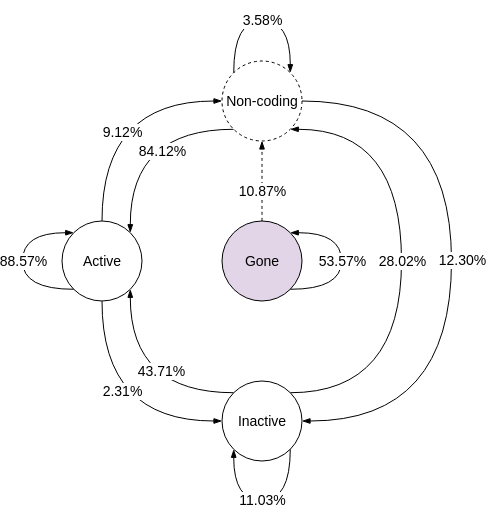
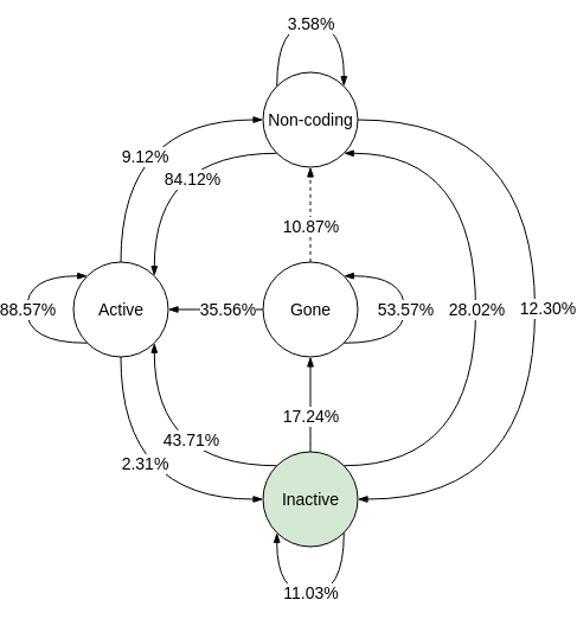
  <mxCell id="0" />
  <mxCell id="1" parent="0" />
  <mxCell id="2" style="edgeStyle=orthogonalEdgeStyle;rounded=0;orthogonalLoop=1;jettySize=auto;html=1;exitX=0.5;exitY=0;exitDx=0;exitDy=0;entryX=0;entryY=0.5;entryDx=0;entryDy=0;endArrow=blockThin;endFill=1;curved=1;fontSize=14;" parent="1" source="6" target="11" edge="1"><mxGeometry relative="1" as="geometry" /></mxCell>
  <mxCell id="3" value="9.12%" style="text;html=1;resizable=0;points=[];align=center;verticalAlign=middle;labelBackgroundColor=#ffffff;fontSize=14;" parent="2" vertex="1" connectable="0"><mxGeometry x="-0.156" y="-25" relative="1" as="geometry"><mxPoint x="-5.5" y="11.5" as="offset" /></mxGeometry></mxCell>
  <mxCell id="4" style="edgeStyle=orthogonalEdgeStyle;curved=1;rounded=0;orthogonalLoop=1;jettySize=auto;html=1;exitX=0.5;exitY=1;exitDx=0;exitDy=0;entryX=0;entryY=0.5;entryDx=0;entryDy=0;endArrow=blockThin;endFill=1;fontSize=14;" parent="1" source="6" target="23" edge="1"><mxGeometry relative="1" as="geometry"><Array as="points"><mxPoint x="100" y="421" /></Array></mxGeometry></mxCell>
  <mxCell id="5" value="2.31%" style="text;html=1;resizable=0;points=[];align=center;verticalAlign=middle;labelBackgroundColor=#ffffff;fontSize=14;" parent="4" vertex="1" connectable="0"><mxGeometry x="-0.21" y="-16" relative="1" as="geometry"><mxPoint x="35.5" y="-5.5" as="offset" /></mxGeometry></mxCell>
  <mxCell id="6" value="Active" style="ellipse;whiteSpace=wrap;html=1;fontSize=14;" parent="1" vertex="1"><mxGeometry x="59.5" y="220.5" width="80" height="80" as="geometry" /></mxCell>
  <mxCell id="7" style="edgeStyle=orthogonalEdgeStyle;curved=1;rounded=0;orthogonalLoop=1;jettySize=auto;html=1;exitX=0;exitY=1;exitDx=0;exitDy=0;entryX=1;entryY=0;entryDx=0;entryDy=0;endArrow=blockThin;endFill=1;fontSize=14;" parent="1" source="11" target="6" edge="1"><mxGeometry relative="1" as="geometry"><Array as="points"><mxPoint x="128" y="129" /></Array></mxGeometry></mxCell>
  <mxCell id="8" value="84.12%" style="text;html=1;resizable=0;points=[];align=center;verticalAlign=middle;labelBackgroundColor=#ffffff;fontSize=14;" parent="7" vertex="1" connectable="0"><mxGeometry x="-0.237" y="-12" relative="1" as="geometry"><mxPoint x="7" y="33.5" as="offset" /></mxGeometry></mxCell>
  <mxCell id="9" style="edgeStyle=orthogonalEdgeStyle;curved=1;rounded=0;orthogonalLoop=1;jettySize=auto;html=1;exitX=1;exitY=0.5;exitDx=0;exitDy=0;entryX=1;entryY=0.5;entryDx=0;entryDy=0;endArrow=blockThin;endFill=1;fontSize=14;" parent="1" source="11" target="23" edge="1"><mxGeometry relative="1" as="geometry"><Array as="points"><mxPoint x="449" y="101" /><mxPoint x="449" y="421" /></Array></mxGeometry></mxCell>
  <mxCell id="10" value="12.30%" style="text;html=1;resizable=0;points=[];align=center;verticalAlign=middle;labelBackgroundColor=#ffffff;fontSize=14;" parent="9" vertex="1" connectable="0"><mxGeometry x="-0.147" y="-5" relative="1" as="geometry"><mxPoint x="15" y="44.5" as="offset" /></mxGeometry></mxCell>
- <mxCell id="11" value="Non-coding" style="ellipse;whiteSpace=wrap;html=1;fontSize=14;dashed=1;" parent="1" vertex="1"><mxGeometry x="219.5" y="60.5" width="80" height="80" as="geometry" /></mxCell>
+ <mxCell id="11" value="Non-coding" style="ellipse;whiteSpace=wrap;html=1;fontSize=14;" parent="1" vertex="1"><mxGeometry x="219.5" y="60.5" width="80" height="80" as="geometry" /></mxCell>
  <mxCell id="12" style="edgeStyle=orthogonalEdgeStyle;curved=1;rounded=0;orthogonalLoop=1;jettySize=auto;html=1;exitX=0.5;exitY=0;exitDx=0;exitDy=0;entryX=0.5;entryY=1;entryDx=0;entryDy=0;endArrow=blockThin;endFill=1;fontSize=14;dashed=1;" parent="1" source="16" target="11" edge="1"><mxGeometry relative="1" as="geometry"><Array as="points"><mxPoint x="260" y="160" /><mxPoint x="260" y="160" /></Array></mxGeometry></mxCell>
  <mxCell id="13" value="10.87%" style="text;html=1;resizable=0;points=[];align=center;verticalAlign=middle;labelBackgroundColor=#ffffff;fontSize=14;" parent="12" vertex="1" connectable="0"><mxGeometry x="-0.24" y="24" relative="1" as="geometry"><mxPoint x="24" y="-0.5" as="offset" /></mxGeometry></mxCell>
- <mxCell id="16" value="Gone" style="ellipse;whiteSpace=wrap;html=1;fontSize=14;fillColor=#e1d5e7;" parent="1" vertex="1"><mxGeometry x="219.5" y="220.5" width="80" height="80" as="geometry" /></mxCell>
+ <mxCell id="14" style="edgeStyle=orthogonalEdgeStyle;curved=1;rounded=0;orthogonalLoop=1;jettySize=auto;html=1;endArrow=blockThin;endFill=1;entryX=1;entryY=0.5;entryDx=0;entryDy=0;exitX=0;exitY=0.5;exitDx=0;exitDy=0;fontSize=14;" parent="1" source="16" target="6" edge="1"><mxGeometry relative="1" as="geometry"><mxPoint x="219" y="310" as="sourcePoint" /><mxPoint x="129" y="289" as="targetPoint" /><Array as="points"><mxPoint x="220" y="260" /><mxPoint x="179" y="260" /><mxPoint x="179" y="261" /></Array></mxGeometry></mxCell>
+ <mxCell id="15" value="35.56%" style="text;html=1;resizable=0;points=[];align=center;verticalAlign=middle;labelBackgroundColor=#ffffff;fontSize=14;" parent="14" vertex="1" connectable="0"><mxGeometry x="0.125" y="-2" relative="1" as="geometry"><mxPoint x="14.5" y="2" as="offset" /></mxGeometry></mxCell>
+ <mxCell id="16" value="Gone" style="ellipse;whiteSpace=wrap;html=1;fontSize=14;" parent="1" vertex="1"><mxGeometry x="219.5" y="220.5" width="80" height="80" as="geometry" /></mxCell>
  <mxCell id="17" style="edgeStyle=orthogonalEdgeStyle;curved=1;rounded=0;orthogonalLoop=1;jettySize=auto;html=1;entryX=1;entryY=1;entryDx=0;entryDy=0;endArrow=blockThin;endFill=1;exitX=0;exitY=0;exitDx=0;exitDy=0;fontSize=14;" parent="1" source="23" target="6" edge="1"><mxGeometry relative="1" as="geometry"><mxPoint x="299.5" y="380.5" as="sourcePoint" /></mxGeometry></mxCell>
  <mxCell id="18" value="43.71%" style="text;html=1;resizable=0;points=[];align=center;verticalAlign=middle;labelBackgroundColor=#ffffff;fontSize=14;" parent="17" vertex="1" connectable="0"><mxGeometry x="-0.24" y="-22" relative="1" as="geometry"><mxPoint x="6" as="offset" /></mxGeometry></mxCell>
+ <mxCell id="19" style="edgeStyle=orthogonalEdgeStyle;curved=1;rounded=0;orthogonalLoop=1;jettySize=auto;html=1;entryX=0.5;entryY=1;entryDx=0;entryDy=0;endArrow=blockThin;endFill=1;exitX=0.5;exitY=0;exitDx=0;exitDy=0;fontSize=14;" parent="1" source="23" target="16" edge="1"><mxGeometry relative="1" as="geometry"><mxPoint x="299" y="360" as="sourcePoint" /><Array as="points" /></mxGeometry></mxCell>
+ <mxCell id="20" value="17.24%" style="text;html=1;resizable=0;points=[];align=center;verticalAlign=middle;labelBackgroundColor=#ffffff;fontSize=14;" parent="19" vertex="1" connectable="0"><mxGeometry x="-0.271" y="19" relative="1" as="geometry"><mxPoint x="19" y="-1" as="offset" /></mxGeometry></mxCell>
  <mxCell id="21" style="edgeStyle=orthogonalEdgeStyle;curved=1;rounded=0;orthogonalLoop=1;jettySize=auto;html=1;exitX=1;exitY=0;exitDx=0;exitDy=0;entryX=1;entryY=1;entryDx=0;entryDy=0;endArrow=blockThin;endFill=1;fontSize=14;" parent="1" source="23" target="11" edge="1"><mxGeometry relative="1" as="geometry"><Array as="points"><mxPoint x="399" y="392" /><mxPoint x="399" y="129" /></Array></mxGeometry></mxCell>
  <mxCell id="22" value="28.02%" style="text;html=1;resizable=0;points=[];align=center;verticalAlign=middle;labelBackgroundColor=#ffffff;direction=south;fontSize=14;" parent="21" vertex="1" connectable="0"><mxGeometry y="-25" relative="1" as="geometry"><mxPoint x="-24.5" as="offset" /></mxGeometry></mxCell>
- <mxCell id="23" value="Inactive" style="ellipse;whiteSpace=wrap;html=1;fontSize=14;" parent="1" vertex="1"><mxGeometry x="219.5" y="380.5" width="80" height="80" as="geometry" /></mxCell>
+ <mxCell id="23" value="Inactive" style="ellipse;whiteSpace=wrap;html=1;fontSize=14;fillColor=#d5e8d4;" parent="1" vertex="1"><mxGeometry x="219.5" y="380.5" width="80" height="80" as="geometry" /></mxCell>
  <mxCell id="24" style="edgeStyle=orthogonalEdgeStyle;curved=1;rounded=0;orthogonalLoop=1;jettySize=auto;html=1;exitX=0;exitY=1;exitDx=0;exitDy=0;endArrow=blockThin;endFill=1;entryX=0;entryY=0;entryDx=0;entryDy=0;fontSize=14;" parent="1" source="6" target="6" edge="1"><mxGeometry relative="1" as="geometry"><Array as="points"><mxPoint x="20" y="289" /><mxPoint x="20" y="232" /></Array><mxPoint x="49" y="130" as="targetPoint" /></mxGeometry></mxCell>
  <mxCell id="25" value="88.57%" style="text;html=1;resizable=0;points=[];align=center;verticalAlign=middle;labelBackgroundColor=#ffffff;fontSize=14;" parent="24" vertex="1" connectable="0"><mxGeometry x="0.198" y="-2" relative="1" as="geometry"><mxPoint x="-1.5" y="15.5" as="offset" /></mxGeometry></mxCell>
  <mxCell id="26" style="edgeStyle=orthogonalEdgeStyle;curved=1;rounded=0;orthogonalLoop=1;jettySize=auto;html=1;exitX=1;exitY=1;exitDx=0;exitDy=0;entryX=0;entryY=1;entryDx=0;entryDy=0;endArrow=blockThin;endFill=1;fontSize=14;" parent="1" source="23" target="23" edge="1"><mxGeometry relative="1" as="geometry"><Array as="points"><mxPoint x="288" y="500" /><mxPoint x="231" y="500" /></Array></mxGeometry></mxCell>
  <mxCell id="27" value="11.03%" style="text;html=1;resizable=0;points=[];align=center;verticalAlign=middle;labelBackgroundColor=#ffffff;fontSize=14;" parent="26" vertex="1" connectable="0"><mxGeometry x="-0.365" y="-16" relative="1" as="geometry"><mxPoint x="-12.5" y="0.5" as="offset" /></mxGeometry></mxCell>
  <mxCell id="28" style="edgeStyle=orthogonalEdgeStyle;curved=1;rounded=0;orthogonalLoop=1;jettySize=auto;html=1;exitX=1;exitY=1;exitDx=0;exitDy=0;entryX=1;entryY=0;entryDx=0;entryDy=0;endArrow=blockThin;endFill=1;fontSize=14;" parent="1" source="16" target="16" edge="1"><mxGeometry relative="1" as="geometry"><mxPoint x="425.5" y="248.5" as="sourcePoint" /><mxPoint x="369.5" y="248.5" as="targetPoint" /><Array as="points"><mxPoint x="339" y="289" /><mxPoint x="339" y="232" /></Array></mxGeometry></mxCell>
  <mxCell id="29" value="53.57%" style="text;html=1;resizable=0;points=[];align=center;verticalAlign=middle;labelBackgroundColor=#ffffff;fontSize=14;" parent="28" vertex="1" connectable="0"><mxGeometry x="0.104" y="-1" relative="1" as="geometry"><mxPoint x="-0.5" y="8.5" as="offset" /></mxGeometry></mxCell>
  <mxCell id="30" style="edgeStyle=orthogonalEdgeStyle;curved=1;rounded=0;orthogonalLoop=1;jettySize=auto;html=1;exitX=0;exitY=0;exitDx=0;exitDy=0;entryX=1;entryY=0;entryDx=0;entryDy=0;endArrow=blockThin;endFill=1;fontSize=14;" parent="1" source="11" target="11" edge="1"><mxGeometry relative="1" as="geometry"><Array as="points"><mxPoint x="231" y="20" /><mxPoint x="288" y="20" /></Array></mxGeometry></mxCell>
  <mxCell id="31" value="3.58%" style="text;html=1;resizable=0;points=[];align=center;verticalAlign=middle;labelBackgroundColor=#ffffff;fontSize=14;" parent="30" vertex="1" connectable="0"><mxGeometry x="0.177" y="-2" relative="1" as="geometry"><mxPoint x="-14" y="-2.5" as="offset" /></mxGeometry></mxCell>
